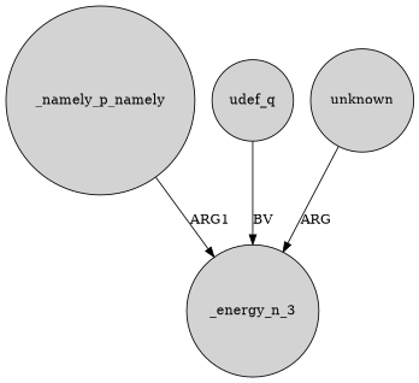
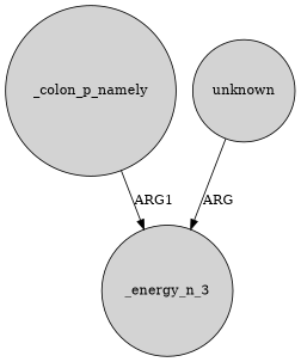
  digraph {
    node [shape=circle style=filled]
    n1 [label=_energy_n_3]
-   _colon_p_namely [label=_namely_p_namely]
-   udef_q
+   _colon_p_namely
    unknown
    _colon_p_namely -> n1 [label=ARG1]
-   udef_q -> n1 [label=BV]
    unknown -> n1 [label=ARG]
  }
